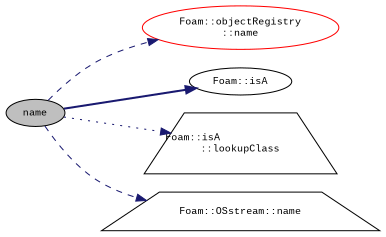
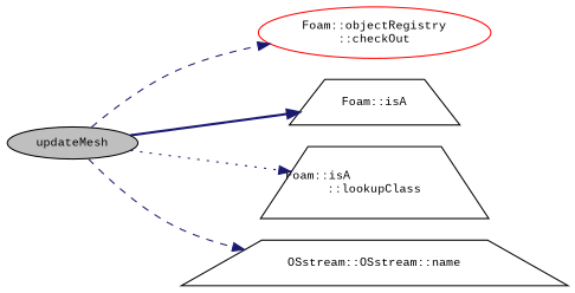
  digraph {
    fontname="Liberation Mono"
    rankdir=LR
    node [color=black fontname="Liberation Mono" fontsize=10 shape=ellipse]
    edge [color=midnightblue fontname="Liberation Mono" fontsize=10 labelfontname=FreeSans labelfontsize=10 style=dashed]
-   n1 [fillcolor=grey75 fontcolor=black height=0.2 label=name style=filled width=0.4]
-   n2 [color=red height=0.2 label="Foam::objectRegistry\l::name" width=0.4]
-   n3 [height=0.2 label="Foam::isA" width=0.4]
+   n1 [fillcolor=grey75 fontcolor=black height=0.2 label=updateMesh style=filled width=0.4]
+   n2 [color=red height=0.2 label="Foam::objectRegistry\l::checkOut" width=0.4]
+   n3 [height=0.2 label="Foam::isA" shape=trapezium width=0.4]
    n4 [height=0.2 label="Foam::isA\l::lookupClass" shape=trapezium width=0.4]
-   n5 [height=0.2 label="Foam::OSstream::name" shape=trapezium width=0.4]
+   n5 [height=0.2 label="OSstream::OSstream::name" shape=trapezium width=0.4]
    n1 -> n2
    n1 -> n3 [style=bold]
    n1 -> n4 [style=dotted]
    n1 -> n5
  }
